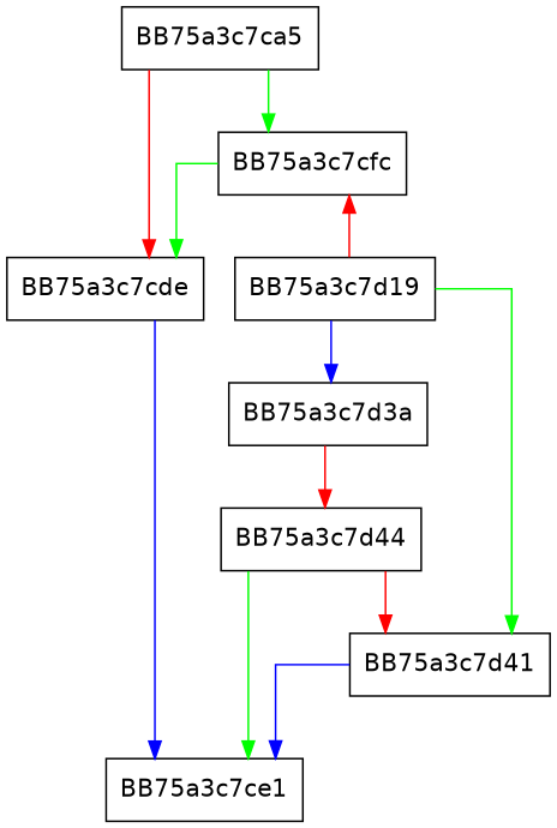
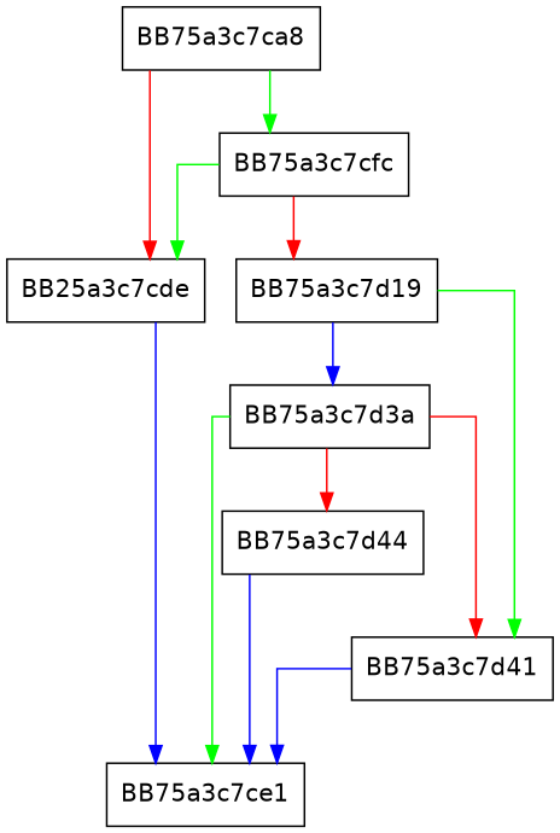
  digraph {
    fontname="DejaVu Sans"
    splines=ortho
    node [fontname="DejaVu Sans" shape=box]
    edge [color=green fontname="DejaVu Sans"]
-   BB75a3c7ca8 [label=BB75a3c7ca5]
+   BB75a3c7ca8
    BB75a3c7cfc
-   BB75a3c7cde
+   BB75a3c7cde [label=BB25a3c7cde]
    BB75a3c7d19
    BB75a3c7ce1
    n6 [label=BB75a3c7d41]
    BB75a3c7d3a
    BB75a3c7d44
    BB75a3c7ca8 -> BB75a3c7cfc
    BB75a3c7ca8 -> BB75a3c7cde [color=red]
    BB75a3c7cfc -> BB75a3c7cde
-   BB75a3c7d19 -> BB75a3c7cfc [color=red]
+   BB75a3c7cfc -> BB75a3c7d19 [color=red]
    BB75a3c7cde -> BB75a3c7ce1 [color=blue]
    BB75a3c7d19 -> n6
    BB75a3c7d19 -> BB75a3c7d3a [color=blue]
    n6 -> BB75a3c7ce1 [color=blue]
+   BB75a3c7d3a -> BB75a3c7ce1
    BB75a3c7d3a -> BB75a3c7d44 [color=red]
-   BB75a3c7d44 -> BB75a3c7ce1
-   BB75a3c7d44 -> n6 [color=red]
+   BB75a3c7d44 -> BB75a3c7ce1 [color=blue]
+   BB75a3c7d3a -> n6 [color=red]
  }
